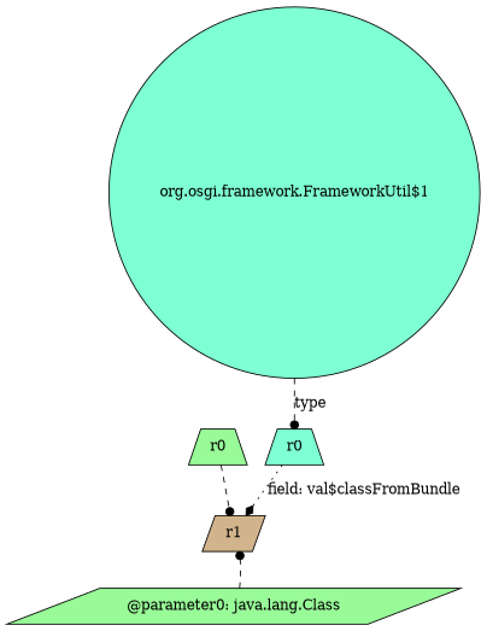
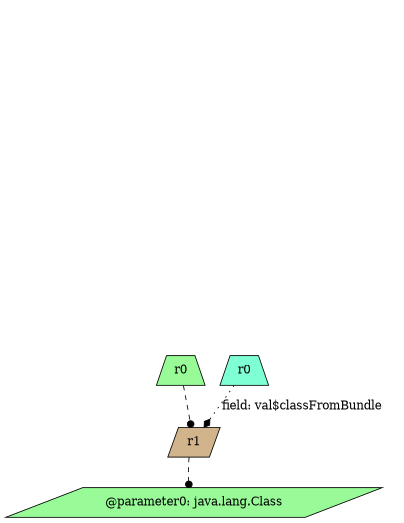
  digraph {
    node [fillcolor=aquamarine shape=trapezium style=filled]
    edge [arrowhead=dot style=dashed]
    n1 [label=r0]
    n2 [fillcolor=tan label=r1 shape=parallelogram]
    n3 [fillcolor=palegreen label="@parameter0: java.lang.Class" shape=parallelogram]
-   n4 [label="org.osgi.framework.FrameworkUtil$1" shape=circle]
    n5 [fillcolor=palegreen label=r0]
    n1 -> n2 [arrowhead=diamond label="field: val$classFromBundle" style=dotted]
-   n3 -> n2
-   n4 -> n1 [label=type]
+   n2 -> n3
    n5 -> n2
  }
